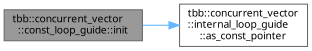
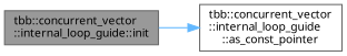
  digraph {
    rankdir=LR
    fontname="Noto Sans"
    node [fontname="Noto Sans" fontsize=10 shape=box style=filled]
-   n1 [color=gray40 fillcolor=grey60 fontcolor=black height=0.2 label="tbb::concurrent_vector\l::const_loop_guide::init" width=0.4]
+   n1 [color=gray40 fillcolor=grey60 fontcolor=black height=0.2 label="tbb::concurrent_vector\l::internal_loop_guide::init" width=0.4]
    n2 [color=grey40 fillcolor=white height=0.2 label="tbb::concurrent_vector\l::internal_loop_guide\l::as_const_pointer" width=0.4]
    n1 -> n2 [color=steelblue1 fontname="Noto Sans" fontsize=10 labelfontname=Helvetica labelfontsize=10 style=solid]
  }
